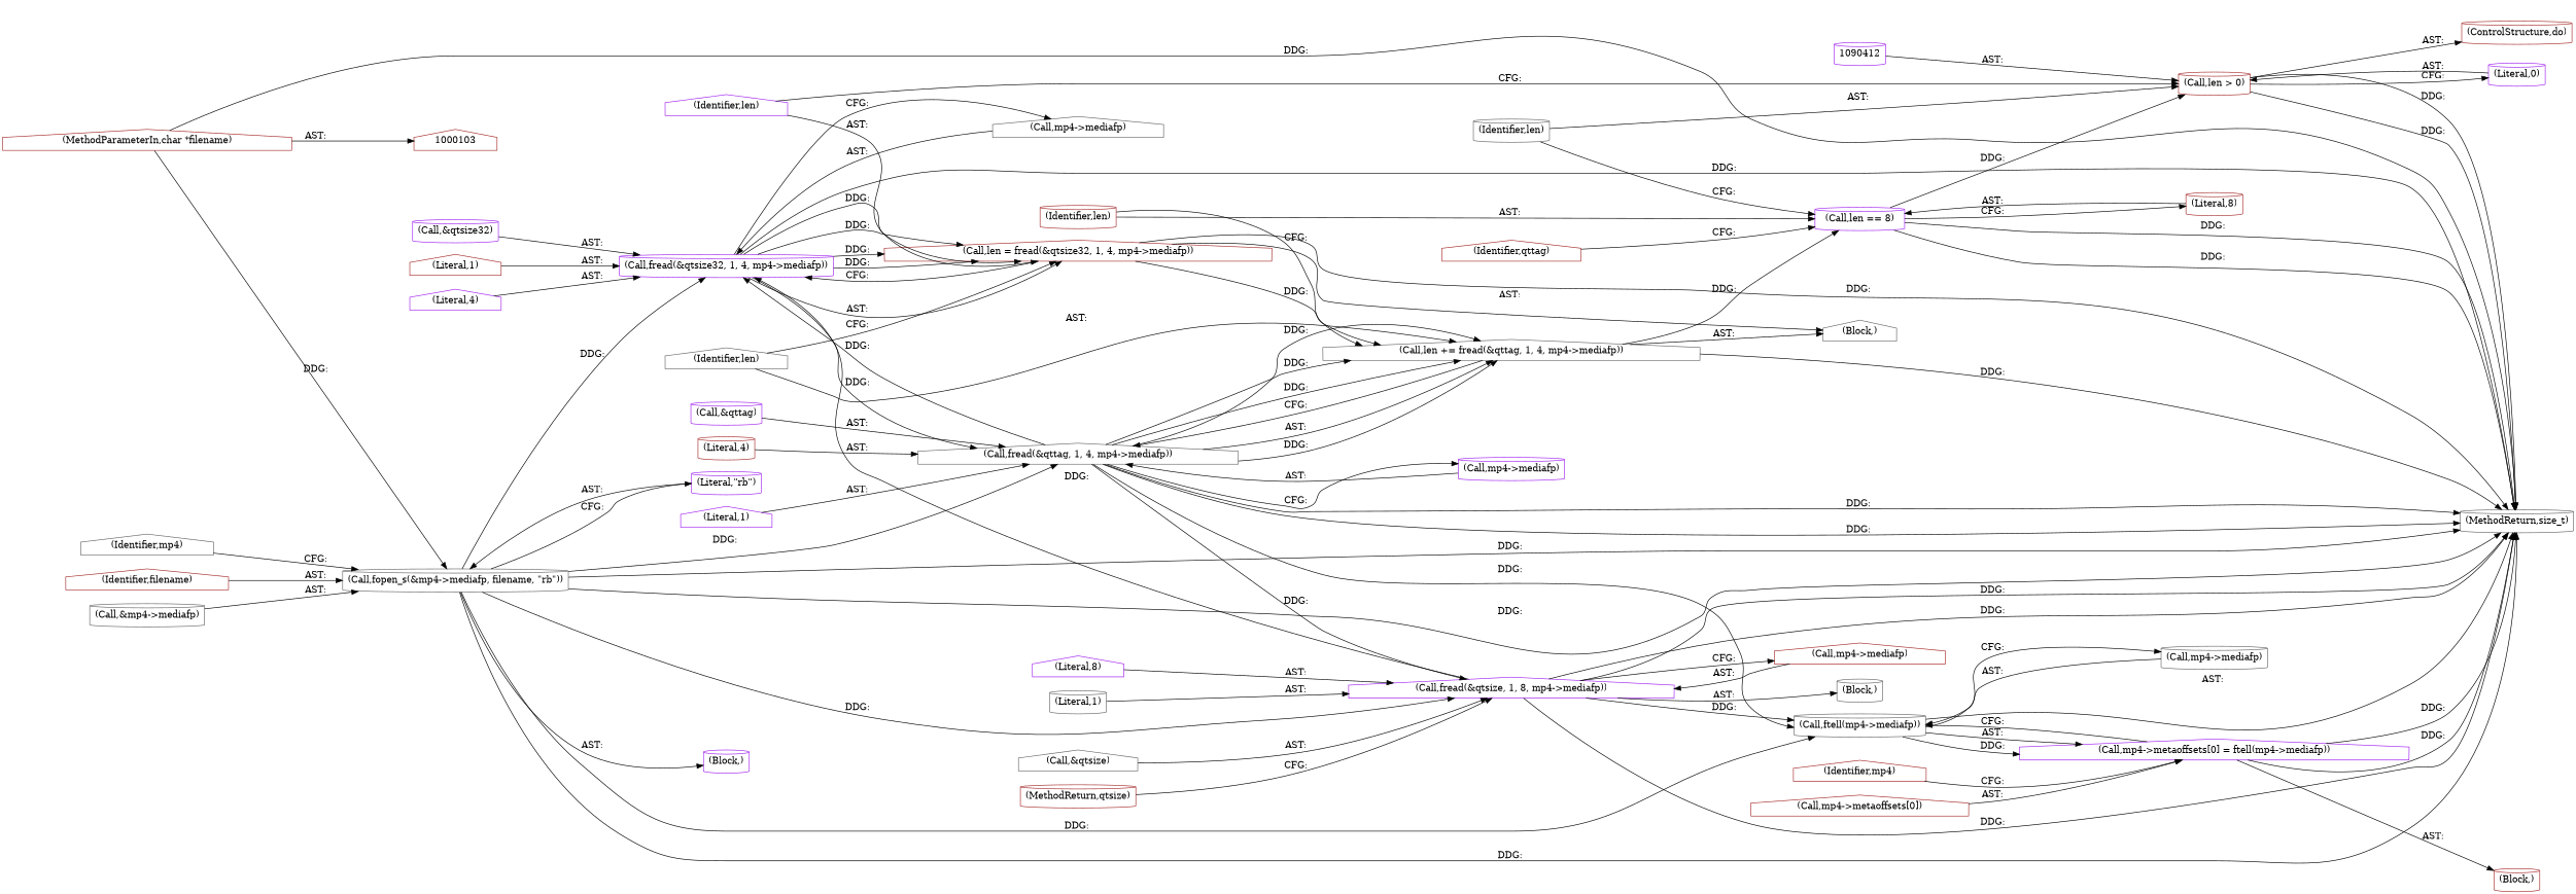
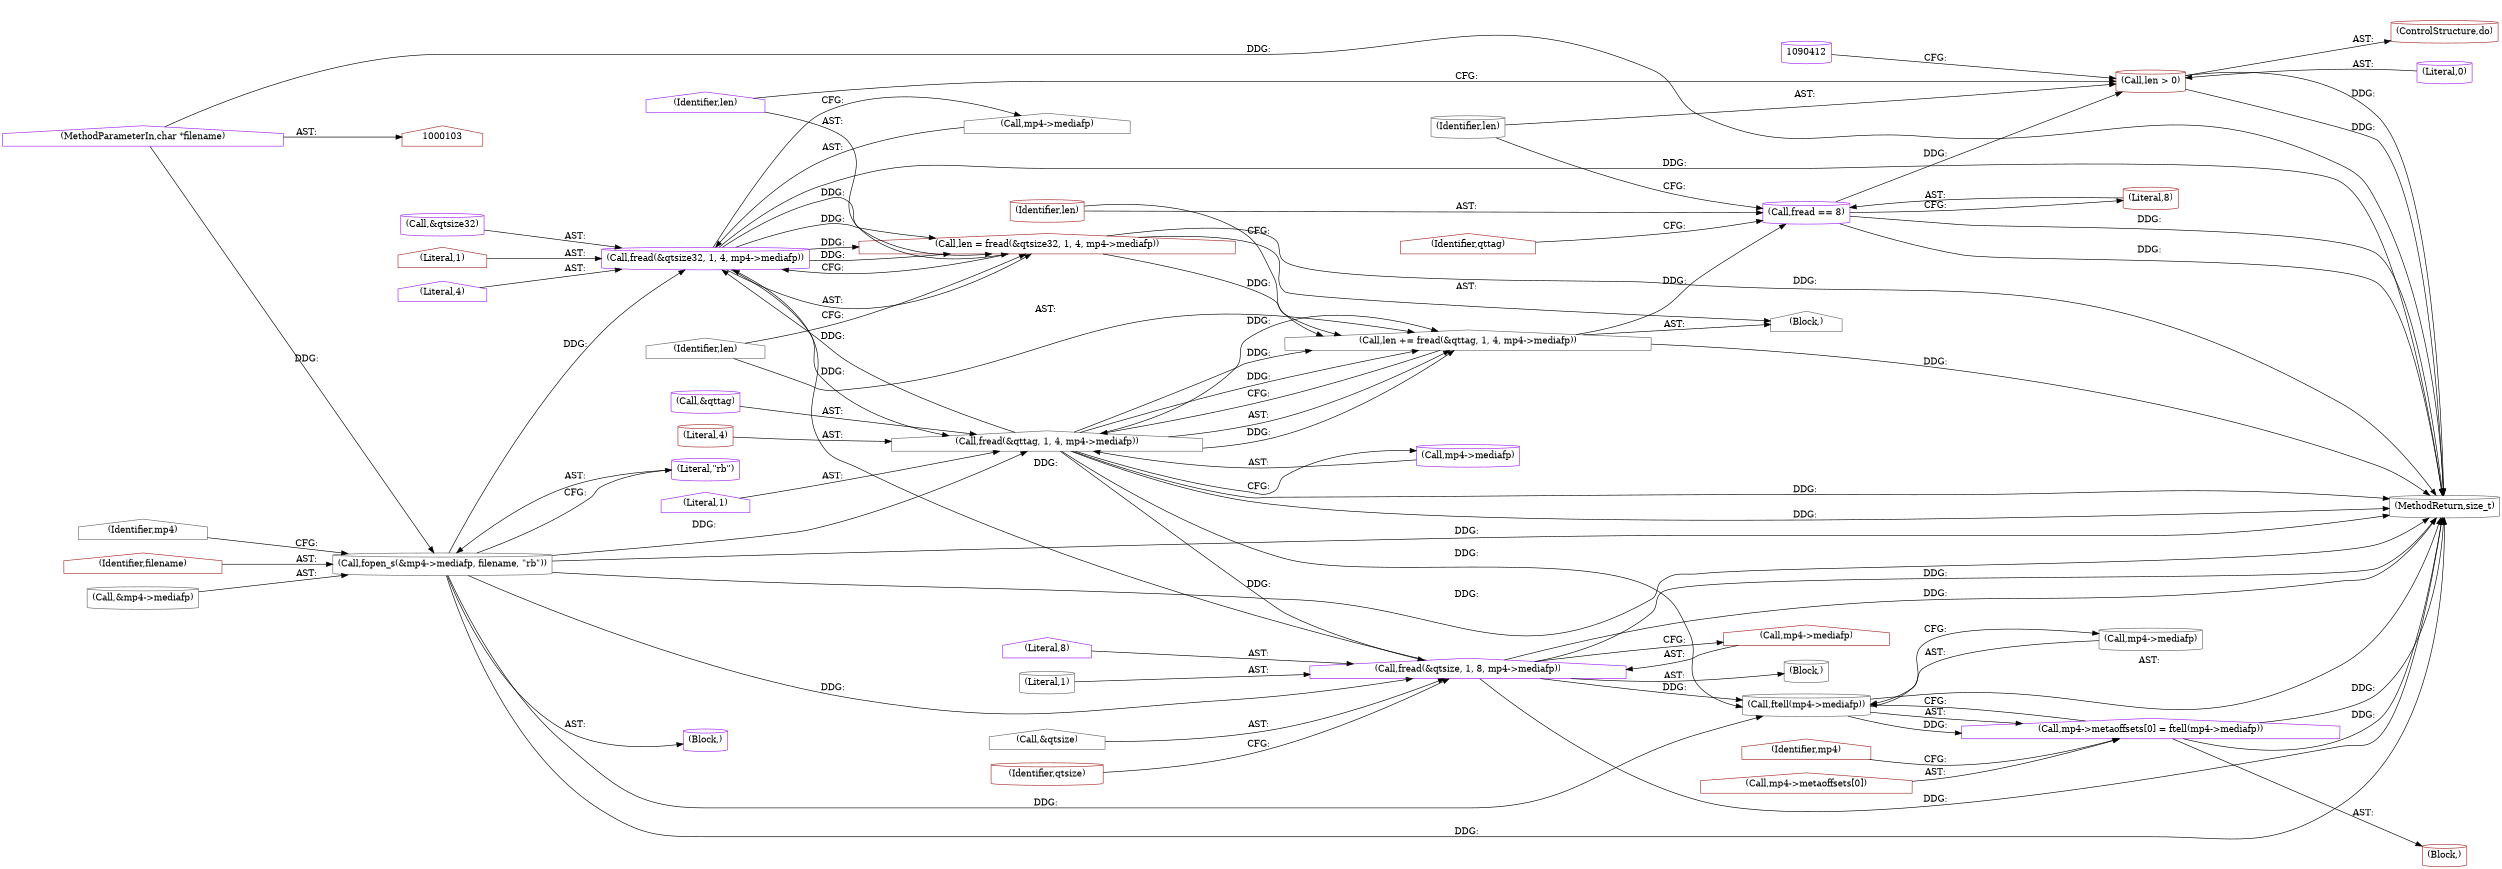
  digraph {
    fontname="DejaVu Serif"
    rankdir=LR
    node [color=brown fontname="DejaVu Serif" shape=cylinder]
    edge [fontname="DejaVu Serif"]
    n1 [color=gray40 label="(Call,fopen_s(&mp4->mediafp, filename, \"rb\"))"]
    n2 [color=purple label="(Call,fread(&qtsize32, 1, 4, mp4->mediafp))"]
    n3 [color=gray40 label="(Call,fread(&qttag, 1, 4, mp4->mediafp))" shape=house]
    n4 [color=purple label="(Call,fread(&qtsize, 1, 8, mp4->mediafp))" shape=house]
    n5 [color=gray40 label="(Call,ftell(mp4->mediafp))"]
    n6 [color=gray40 label="(MethodReturn,size_t)"]
    n7 [color=purple label="(Block,)"]
    n8 [color=purple label="(Literal,\"rb\")"]
    n9 [label="(Call,len = fread(&qtsize32, 1, 4, mp4->mediafp))" shape=house]
    n10 [color=gray40 label="(Call,mp4->mediafp)" shape=house]
    n11 [color=gray40 label="(Call,len += fread(&qttag, 1, 4, mp4->mediafp))" shape=house]
    n12 [color=purple label="(Call,mp4->mediafp)"]
    n13 [color=gray40 label="(Block,)"]
    n14 [label="(Call,mp4->mediafp)" shape=house]
    n15 [color=purple label="(Call,mp4->metaoffsets[0] = ftell(mp4->mediafp))" shape=house]
    n16 [color=gray40 label="(Call,mp4->mediafp)"]
-   n17 [label="(MethodParameterIn,char *filename)" shape=house]
+   n17 [color=purple label="(MethodParameterIn,char *filename)" shape=house]
    1000103 [shape=house]
    n19 [color=gray40 label="(Block,)" shape=house]
-   n20 [color=purple label="(Call,len == 8)"]
+   n20 [color=purple label="(Call,fread == 8)"]
    n21 [label="(Call,len > 0)"]
    n22 [label="(Literal,8)"]
    n23 [label="(ControlStructure,do)"]
    n24 [color=purple label="(Literal,0)"]
    n25 [label="(Block,)"]
-   n26 [label="(MethodReturn,qtsize)"]
+   n26 [label="(Identifier,qtsize)"]
    n27 [label="(Identifier,len)"]
    n28 [color=gray40 label="(Call,&mp4->mediafp)"]
    n29 [color=purple label="(Literal,4)" shape=house]
    n30 [color=purple label="(Call,&qttag)"]
    n31 [color=gray40 label="(Literal,1)"]
    n32 [color=gray40 label="(Identifier,len)" shape=house]
    n33 [color=gray40 label="(Identifier,len)"]
    n34 [color=purple label="(Call,&qtsize32)"]
    n35 [label="(Identifier,qttag)" shape=house]
    n36 [label="(Literal,1)" shape=house]
    n37 [label="(Literal,4)"]
    n38 [label="(Identifier,mp4)" shape=house]
    n39 [label="(Call,mp4->metaoffsets[0])" shape=house]
    n40 [color=purple label="(Identifier,len)" shape=house]
    n41 [color=gray40 label="(Identifier,mp4)" shape=house]
    n42 [color=purple label="(Literal,8)" shape=house]
    n43 [color=purple label="(Literal,1)" shape=house]
    n44 [color=gray40 label="(Call,&qtsize)" shape=house]
    n45 [label="(Identifier,filename)" shape=house]
    n46 [color=purple label=1090412]
    n1 -> n2 [label="DDG: "]
    n1 -> n3 [label="DDG: "]
    n1 -> n4 [label="DDG: "]
    n1 -> n5 [label="DDG: "]
    n1 -> n6 [label="DDG: "]
    n1 -> n6 [label="DDG: "]
    n1 -> n6 [label="DDG: "]
    n1 -> n7 [label="AST: "]
    n1 -> n8 [label="CFG: "]
    n2 -> n3 [label="DDG: "]
    n2 -> n6 [label="DDG: "]
    n2 -> n9 [label="AST: "]
    n2 -> n9 [label="DDG: "]
    n2 -> n9 [label="DDG: "]
    n2 -> n9 [label="DDG: "]
    n2 -> n9 [label="DDG: "]
    n2 -> n10 [label="CFG: "]
    n3 -> n2 [label="DDG: "]
    n3 -> n4 [label="DDG: "]
    n3 -> n5 [label="DDG: "]
    n3 -> n6 [label="DDG: "]
    n3 -> n6 [label="DDG: "]
    n3 -> n11 [label="AST: "]
    n3 -> n11 [label="DDG: "]
    n3 -> n11 [label="DDG: "]
    n3 -> n11 [label="DDG: "]
    n3 -> n11 [label="DDG: "]
    n3 -> n12 [label="CFG: "]
    n4 -> n2 [label="DDG: "]
    n4 -> n5 [label="DDG: "]
    n4 -> n6 [label="DDG: "]
    n4 -> n6 [label="DDG: "]
    n4 -> n6 [label="DDG: "]
    n4 -> n13 [label="AST: "]
    n4 -> n14 [label="CFG: "]
    n5 -> n6 [label="AST: "]
    n5 -> n15 [label="AST: "]
    n5 -> n15 [label="DDG: "]
    n5 -> n16 [label="CFG: "]
    n8 -> n1 [label="AST: "]
    n9 -> n2 [label="CFG: "]
    n9 -> n6 [label="DDG: "]
    n9 -> n11 [label="DDG: "]
    n9 -> n19 [label="AST: "]
    n10 -> n2 [label="AST: "]
    n11 -> n3 [label="CFG: "]
    n11 -> n6 [label="DDG: "]
    n11 -> n19 [label="AST: "]
    n11 -> n20 [label="DDG: "]
    n12 -> n3 [label="AST: "]
    n14 -> n4 [label="AST: "]
    n15 -> n5 [label="CFG: "]
    n15 -> n6 [label="DDG: "]
    n15 -> n6 [label="DDG: "]
    n15 -> n25 [label="AST: "]
    n16 -> n5 [label="AST: "]
    n17 -> n1 [label="DDG: "]
    n17 -> n6 [label="DDG: "]
    n17 -> 1000103 [label="AST: "]
    n20 -> n6 [label="DDG: "]
    n20 -> n6 [label="DDG: "]
    n20 -> n21 [label="DDG: "]
    n20 -> n22 [label="CFG: "]
    n21 -> n6 [label="DDG: "]
    n21 -> n6 [label="DDG: "]
    n21 -> n23 [label="AST: "]
-   n21 -> n24 [label="CFG: "]
    n22 -> n20 [label="AST: "]
    n24 -> n21 [label="AST: "]
    n26 -> n4 [label="CFG: "]
    n27 -> n11 [label="CFG: "]
    n27 -> n20 [label="AST: "]
    n28 -> n1 [label="AST: "]
    n29 -> n2 [label="AST: "]
    n30 -> n3 [label="AST: "]
    n31 -> n4 [label="AST: "]
    n32 -> n9 [label="CFG: "]
    n32 -> n11 [label="AST: "]
    n33 -> n20 [label="CFG: "]
    n33 -> n21 [label="AST: "]
    n34 -> n2 [label="AST: "]
    n35 -> n20 [label="CFG: "]
    n36 -> n2 [label="AST: "]
    n37 -> n3 [label="AST: "]
    n38 -> n15 [label="CFG: "]
    n39 -> n15 [label="AST: "]
    n40 -> n9 [label="AST: "]
    n40 -> n21 [label="CFG: "]
    n41 -> n1 [label="CFG: "]
    n42 -> n4 [label="AST: "]
    n43 -> n3 [label="AST: "]
    n44 -> n4 [label="AST: "]
    n45 -> n1 [label="AST: "]
-   n46 -> n21 [label="AST: "]
+   n46 -> n21 [label="CFG: "]
  }
